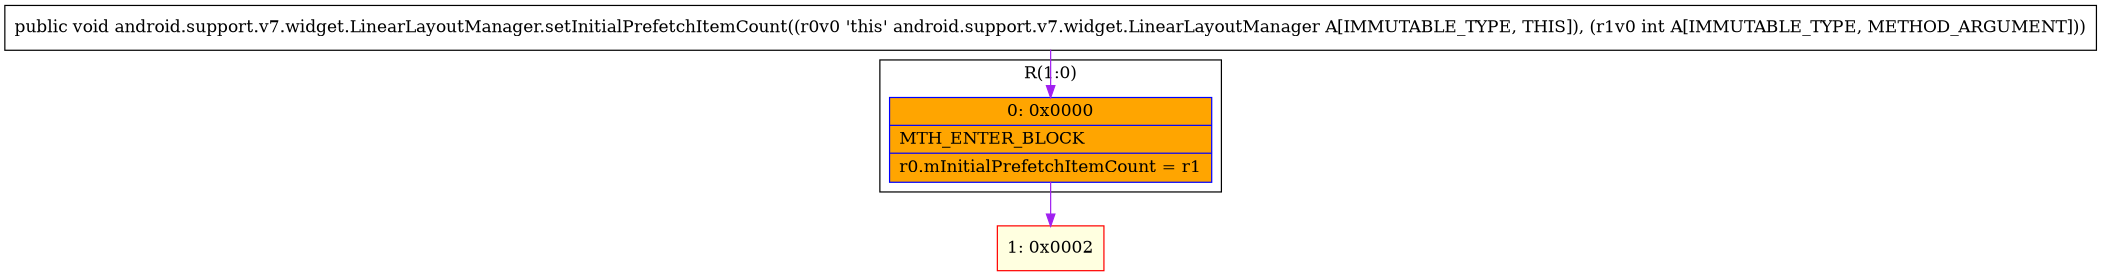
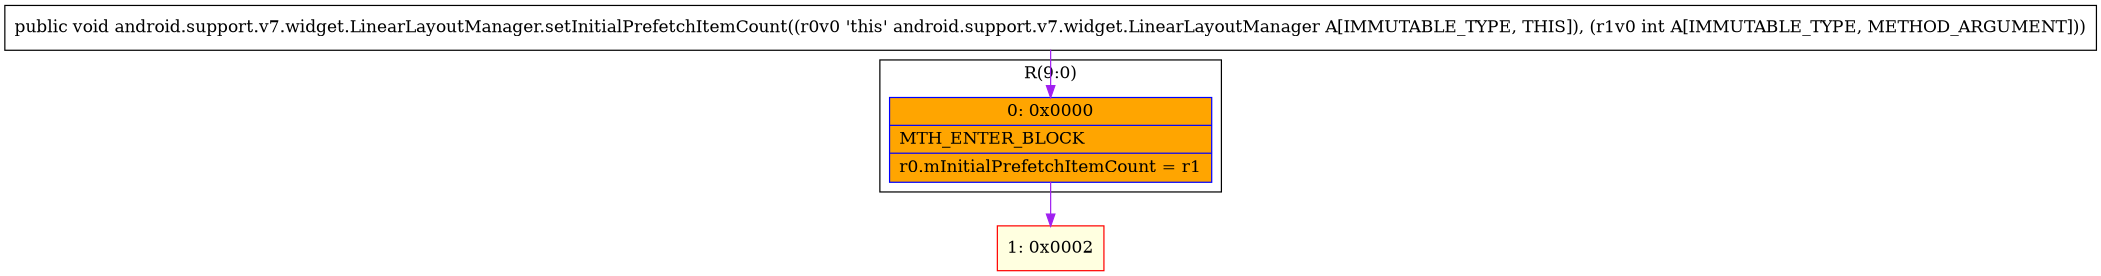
  digraph {
    node [shape=record style=filled]
    edge [color=purple]
    n1 [color=blue label="{0\:\ 0x0000|MTH_ENTER_BLOCK\l|r0.mInitialPrefetchItemCount = r1\l}" fillcolor=orange]
    n2 [color=red label="{1\:\ 0x0002}" fillcolor=lightyellow]
    n3 [label="{public void android.support.v7.widget.LinearLayoutManager.setInitialPrefetchItemCount((r0v0 'this' android.support.v7.widget.LinearLayoutManager A[IMMUTABLE_TYPE, THIS]), (r1v0 int A[IMMUTABLE_TYPE, METHOD_ARGUMENT])) }" fillcolor=white]
    subgraph cluster_1 {
-     label="R(1:0)"
+     label="R(9:0)"
      n1
    }
    n1 -> n2
    n3 -> n1
  }
